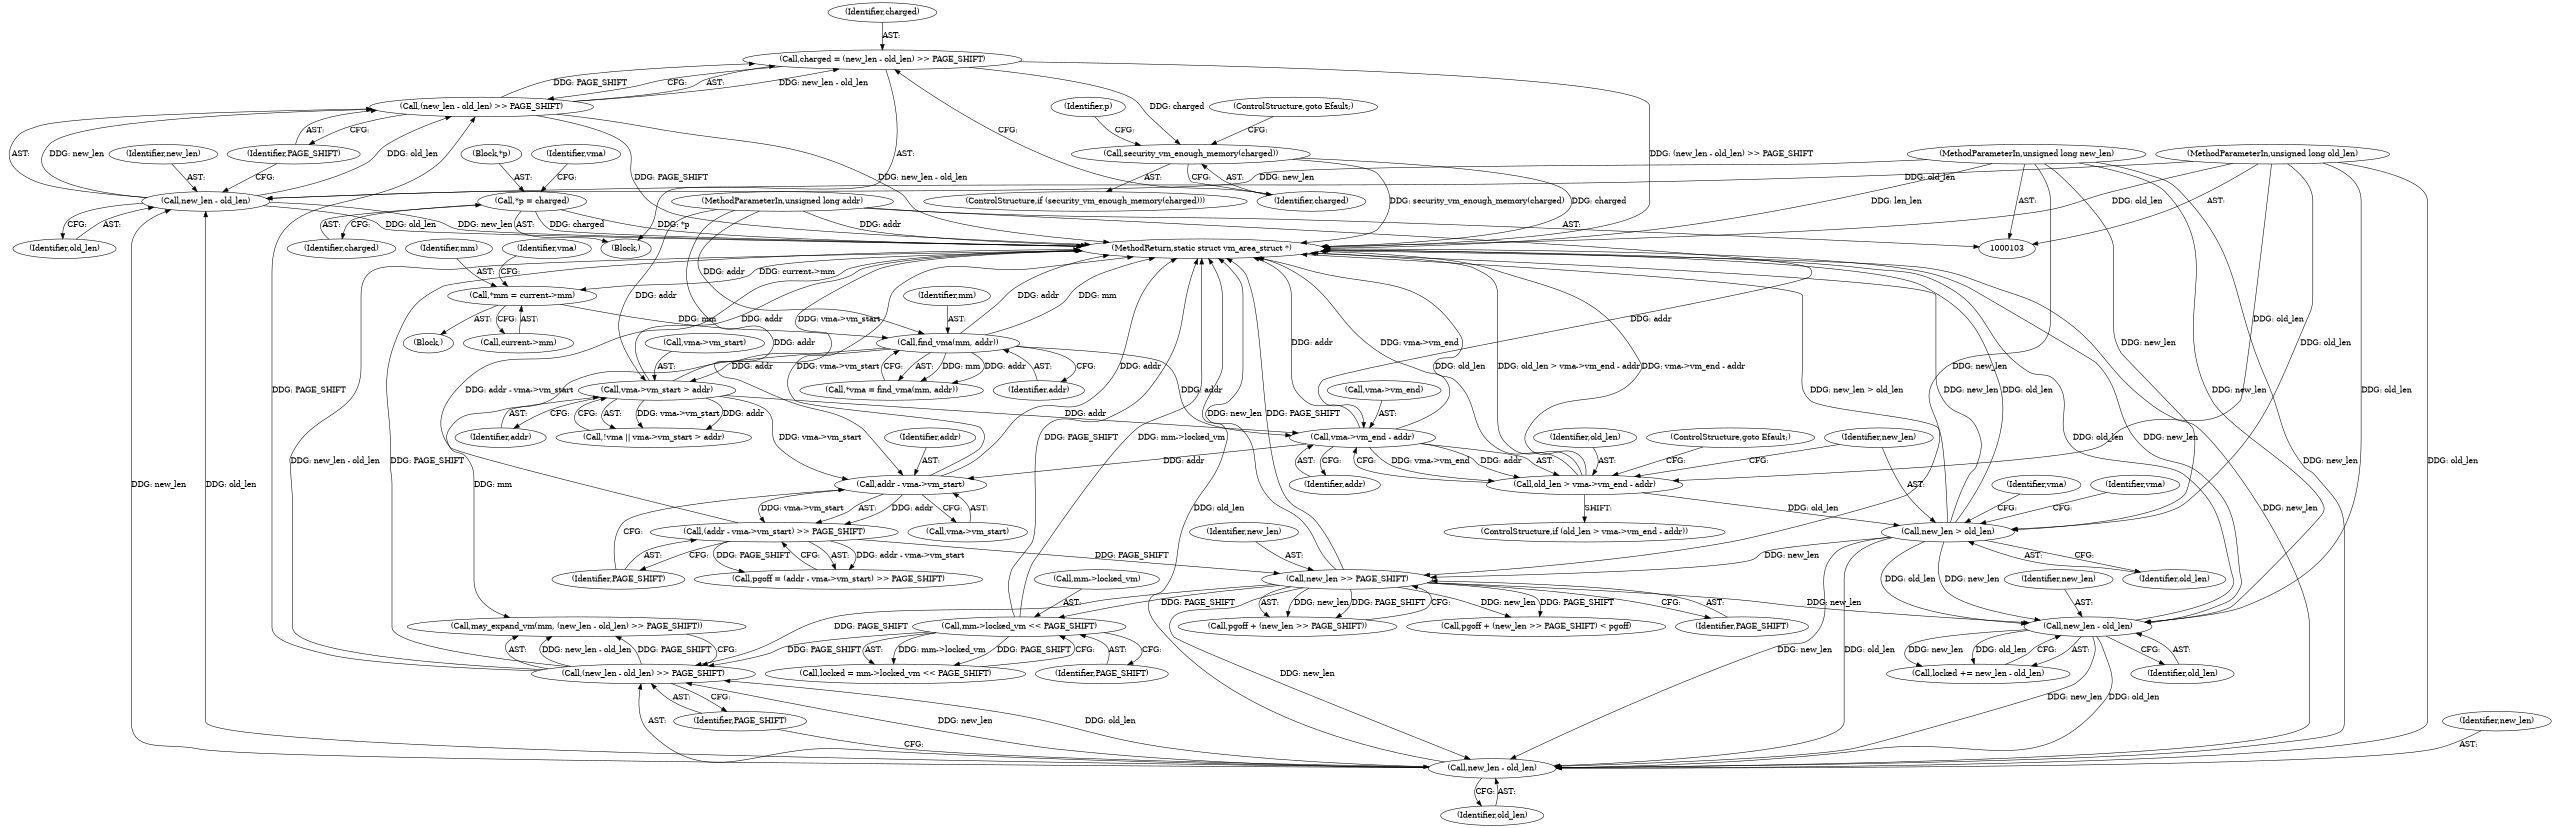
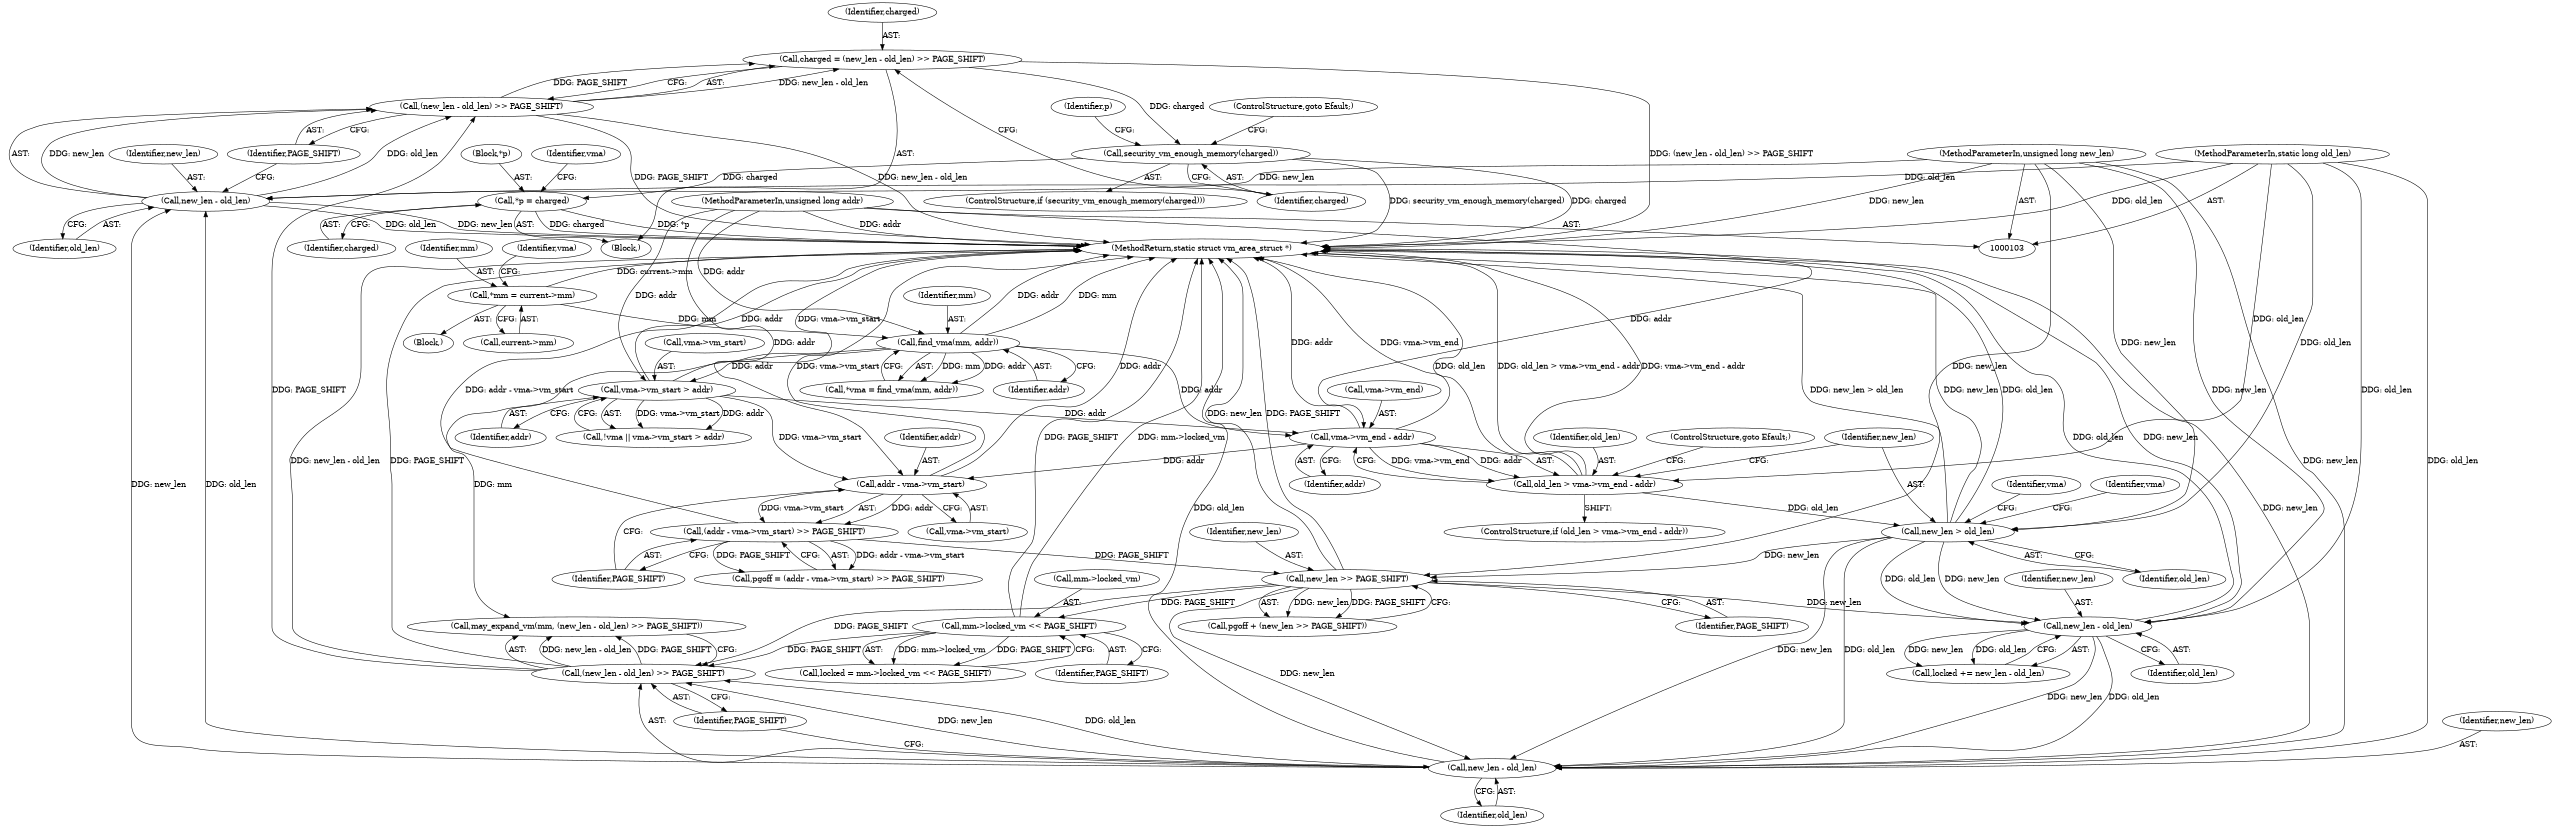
  digraph {
    n1 [label="(Call,charged = (new_len - old_len) >> PAGE_SHIFT)"]
    n2 [label="(Call,(new_len - old_len) >> PAGE_SHIFT)"]
    n3 [label="(Call,security_vm_enough_memory(charged))"]
    n4 [label="(Block,)"]
    n5 [label="(MethodReturn,static struct vm_area_struct *)"]
    n6 [label="(Identifier,PAGE_SHIFT)"]
    n7 [label="(Call,*p = charged)"]
    n8 [label="(ControlStructure,if (security_vm_enough_memory(charged)))"]
    n9 [label="(Identifier,charged)"]
    n10 [label="(Call,new_len - old_len)"]
    n11 [label="(Identifier,old_len)"]
    n12 [label="(Call,new_len - old_len)"]
    n13 [label="(Call,(new_len - old_len) >> PAGE_SHIFT)"]
    n14 [label="(Identifier,old_len)"]
    n15 [label="(Call,may_expand_vm(mm, (new_len - old_len) >> PAGE_SHIFT))"]
    n16 [label="(Identifier,PAGE_SHIFT)"]
    n17 [label="(Call,new_len >> PAGE_SHIFT)"]
    n18 [label="(Call,new_len - old_len)"]
    n19 [label="(Call,mm->locked_vm << PAGE_SHIFT)"]
    n20 [label="(Call,pgoff + (new_len >> PAGE_SHIFT))"]
-   n21 [label="(Call,pgoff + (new_len >> PAGE_SHIFT) < pgoff)"]
    n22 [label="(Identifier,PAGE_SHIFT)"]
    n23 [label="(Identifier,old_len)"]
    n24 [label="(Call,locked += new_len - old_len)"]
    n25 [label="(Identifier,PAGE_SHIFT)"]
    n26 [label="(Call,locked = mm->locked_vm << PAGE_SHIFT)"]
    n27 [label="(Call,new_len > old_len)"]
    n28 [label="(Identifier,old_len)"]
    n29 [label="(MethodParameterIn,unsigned long new_len)"]
    1000103
    n31 [label="(Call,old_len > vma->vm_end - addr)"]
    n32 [label="(Call,vma->vm_end - addr)"]
    n33 [label="(ControlStructure,if (old_len > vma->vm_end - addr))"]
    n34 [label="(Call,addr - vma->vm_start)"]
    n35 [label="(Identifier,addr)"]
-   n36 [label="(MethodParameterIn,unsigned long old_len)"]
+   n36 [label="(MethodParameterIn,static long old_len)"]
    n37 [label="(Call,(addr - vma->vm_start) >> PAGE_SHIFT)"]
    n38 [label="(Call,vma->vm_start)"]
    n39 [label="(Call,vma->vm_start > addr)"]
    n40 [label="(Identifier,addr)"]
    n41 [label="(Call,!vma || vma->vm_start > addr)"]
    n42 [label="(Call,find_vma(mm, addr))"]
    n43 [label="(Call,*vma = find_vma(mm, addr))"]
    n44 [label="(Identifier,addr)"]
    n45 [label="(Call,*mm = current->mm)"]
    n46 [label="(Block,)"]
    n47 [label="(Call,current->mm)"]
    n48 [label="(MethodParameterIn,unsigned long addr)"]
    n49 [label="(Identifier,PAGE_SHIFT)"]
    n50 [label="(Call,pgoff = (addr - vma->vm_start) >> PAGE_SHIFT)"]
    n51 [label="(Identifier,charged)"]
    n52 [label="(Block,*p)"]
    n53 [label="(ControlStructure,goto Efault;)"]
    n54 [label="(Identifier,mm)"]
    n55 [label="(Identifier,vma)"]
    n56 [label="(Identifier,vma)"]
    n57 [label="(Identifier,charged)"]
    n58 [label="(Identifier,addr)"]
    n59 [label="(Identifier,mm)"]
    n60 [label="(Identifier,vma)"]
    n61 [label="(Identifier,new_len)"]
    n62 [label="(Identifier,new_len)"]
    n63 [label="(Call,vma->vm_start)"]
    n64 [label="(Identifier,new_len)"]
    n65 [label="(Call,vma->vm_end)"]
    n66 [label="(Identifier,old_len)"]
    n67 [label="(Identifier,p)"]
    n68 [label="(Identifier,new_len)"]
    n69 [label="(ControlStructure,goto Efault;)"]
    n70 [label="(Identifier,vma)"]
    n71 [label="(Call,mm->locked_vm)"]
    n72 [label="(Identifier,new_len)"]
    n1 -> n2 [label="CFG: "]
    n1 -> n3 [label="DDG: charged"]
    n1 -> n4 [label="AST: "]
    n1 -> n5 [label="DDG: (new_len - old_len) >> PAGE_SHIFT"]
    n2 -> n1 [label="AST: "]
    n2 -> n1 [label="DDG: new_len - old_len"]
    n2 -> n1 [label="DDG: PAGE_SHIFT"]
    n2 -> n5 [label="DDG: new_len - old_len"]
    n2 -> n5 [label="DDG: PAGE_SHIFT"]
    n2 -> n6 [label="CFG: "]
    n3 -> n5 [label="DDG: security_vm_enough_memory(charged)"]
    n3 -> n5 [label="DDG: charged"]
+   n3 -> n7 [label="DDG: charged"]
    n3 -> n8 [label="AST: "]
    n3 -> n9 [label="CFG: "]
    n6 -> n2 [label="AST: "]
    n6 -> n10 [label="CFG: "]
    n7 -> n4 [label="AST: "]
    n7 -> n5 [label="DDG: charged"]
    n7 -> n5 [label="DDG: *p"]
    n7 -> n51 [label="CFG: "]
    n9 -> n1 [label="CFG: "]
    n9 -> n3 [label="AST: "]
    n10 -> n2 [label="AST: "]
    n10 -> n2 [label="DDG: new_len"]
    n10 -> n2 [label="DDG: old_len"]
    n10 -> n5 [label="DDG: old_len"]
    n10 -> n5 [label="DDG: new_len"]
    n10 -> n11 [label="CFG: "]
    n11 -> n10 [label="AST: "]
    n12 -> n5 [label="DDG: old_len"]
    n12 -> n5 [label="DDG: new_len"]
    n12 -> n10 [label="DDG: new_len"]
    n12 -> n10 [label="DDG: old_len"]
    n12 -> n13 [label="AST: "]
    n12 -> n13 [label="DDG: new_len"]
    n12 -> n13 [label="DDG: old_len"]
    n12 -> n14 [label="CFG: "]
    n13 -> n2 [label="DDG: PAGE_SHIFT"]
    n13 -> n5 [label="DDG: new_len - old_len"]
    n13 -> n5 [label="DDG: PAGE_SHIFT"]
    n13 -> n15 [label="AST: "]
    n13 -> n15 [label="DDG: new_len - old_len"]
    n13 -> n15 [label="DDG: PAGE_SHIFT"]
    n13 -> n16 [label="CFG: "]
    n14 -> n12 [label="AST: "]
    n15 -> n13 [label="CFG: "]
    n16 -> n12 [label="CFG: "]
    n16 -> n13 [label="AST: "]
    n17 -> n5 [label="DDG: new_len"]
    n17 -> n5 [label="DDG: PAGE_SHIFT"]
    n17 -> n12 [label="DDG: new_len"]
    n17 -> n13 [label="DDG: PAGE_SHIFT"]
    n17 -> n18 [label="DDG: new_len"]
    n17 -> n19 [label="DDG: PAGE_SHIFT"]
    n17 -> n20 [label="AST: "]
    n17 -> n20 [label="DDG: new_len"]
    n17 -> n20 [label="DDG: PAGE_SHIFT"]
-   n17 -> n21 [label="DDG: new_len"]
-   n17 -> n21 [label="DDG: PAGE_SHIFT"]
    n17 -> n22 [label="CFG: "]
    n18 -> n5 [label="DDG: old_len"]
    n18 -> n5 [label="DDG: new_len"]
    n18 -> n12 [label="DDG: new_len"]
    n18 -> n12 [label="DDG: old_len"]
    n18 -> n23 [label="CFG: "]
    n18 -> n24 [label="AST: "]
    n18 -> n24 [label="DDG: new_len"]
    n18 -> n24 [label="DDG: old_len"]
    n19 -> n5 [label="DDG: PAGE_SHIFT"]
    n19 -> n5 [label="DDG: mm->locked_vm"]
    n19 -> n13 [label="DDG: PAGE_SHIFT"]
    n19 -> n25 [label="CFG: "]
    n19 -> n26 [label="AST: "]
    n19 -> n26 [label="DDG: mm->locked_vm"]
    n19 -> n26 [label="DDG: PAGE_SHIFT"]
    n20 -> n17 [label="CFG: "]
    n22 -> n17 [label="AST: "]
    n23 -> n18 [label="AST: "]
    n24 -> n18 [label="CFG: "]
    n25 -> n19 [label="AST: "]
    n26 -> n19 [label="CFG: "]
    n27 -> n5 [label="DDG: new_len > old_len"]
    n27 -> n5 [label="DDG: new_len"]
    n27 -> n5 [label="DDG: old_len"]
    n27 -> n12 [label="DDG: new_len"]
    n27 -> n12 [label="DDG: old_len"]
    n27 -> n17 [label="DDG: new_len"]
    n27 -> n18 [label="DDG: new_len"]
    n27 -> n18 [label="DDG: old_len"]
    n27 -> n28 [label="CFG: "]
    n28 -> n27 [label="AST: "]
-   n29 -> n5 [label="DDG: len_len"]
+   n29 -> n5 [label="DDG: new_len"]
    n29 -> n10 [label="DDG: new_len"]
    n29 -> n12 [label="DDG: new_len"]
    n29 -> n17 [label="DDG: new_len"]
    n29 -> n18 [label="DDG: new_len"]
    n29 -> n27 [label="DDG: new_len"]
    n29 -> 1000103 [label="AST: "]
    n31 -> n5 [label="DDG: old_len > vma->vm_end - addr"]
    n31 -> n5 [label="DDG: vma->vm_end - addr"]
    n31 -> n5 [label="DDG: old_len"]
    n31 -> n27 [label="DDG: old_len"]
    n31 -> n32 [label="CFG: "]
    n31 -> n33 [label="SHIFT: "]
    n32 -> n5 [label="DDG: addr"]
    n32 -> n5 [label="DDG: vma->vm_end"]
    n32 -> n31 [label="AST: "]
    n32 -> n31 [label="DDG: vma->vm_end"]
    n32 -> n31 [label="DDG: addr"]
    n32 -> n34 [label="DDG: addr"]
    n32 -> n35 [label="CFG: "]
    n34 -> n5 [label="DDG: vma->vm_start"]
    n34 -> n5 [label="DDG: addr"]
    n34 -> n37 [label="AST: "]
    n34 -> n37 [label="DDG: addr"]
    n34 -> n37 [label="DDG: vma->vm_start"]
    n34 -> n38 [label="CFG: "]
    n35 -> n32 [label="AST: "]
    n36 -> n5 [label="DDG: old_len"]
    n36 -> n10 [label="DDG: old_len"]
    n36 -> n12 [label="DDG: old_len"]
    n36 -> n18 [label="DDG: old_len"]
    n36 -> n27 [label="DDG: old_len"]
    n36 -> 1000103 [label="AST: "]
    n36 -> n31 [label="DDG: old_len"]
    n37 -> n5 [label="DDG: addr - vma->vm_start"]
    n37 -> n17 [label="DDG: PAGE_SHIFT"]
    n37 -> n49 [label="CFG: "]
    n37 -> n50 [label="AST: "]
    n37 -> n50 [label="DDG: addr - vma->vm_start"]
    n37 -> n50 [label="DDG: PAGE_SHIFT"]
    n38 -> n34 [label="AST: "]
    n39 -> n5 [label="DDG: vma->vm_start"]
    n39 -> n5 [label="DDG: addr"]
    n39 -> n32 [label="DDG: addr"]
    n39 -> n34 [label="DDG: vma->vm_start"]
    n39 -> n40 [label="CFG: "]
    n39 -> n41 [label="AST: "]
    n39 -> n41 [label="DDG: vma->vm_start"]
    n39 -> n41 [label="DDG: addr"]
    n40 -> n39 [label="AST: "]
    n41 -> n39 [label="CFG: "]
    n42 -> n5 [label="DDG: addr"]
    n42 -> n5 [label="DDG: mm"]
    n42 -> n15 [label="DDG: mm"]
    n42 -> n32 [label="DDG: addr"]
    n42 -> n39 [label="DDG: addr"]
    n42 -> n43 [label="AST: "]
    n42 -> n43 [label="DDG: mm"]
    n42 -> n43 [label="DDG: addr"]
    n42 -> n44 [label="CFG: "]
    n43 -> n42 [label="CFG: "]
    n44 -> n42 [label="AST: "]
-   n5 -> n45 [label="DDG: current->mm"]
+   n45 -> n5 [label="DDG: current->mm"]
    n45 -> n42 [label="DDG: mm"]
    n45 -> n46 [label="AST: "]
    n45 -> n47 [label="CFG: "]
    n47 -> n45 [label="AST: "]
    n48 -> n5 [label="DDG: addr"]
    n48 -> 1000103 [label="AST: "]
    n48 -> n32 [label="DDG: addr"]
    n48 -> n34 [label="DDG: addr"]
    n48 -> n39 [label="DDG: addr"]
    n48 -> n42 [label="DDG: addr"]
    n49 -> n34 [label="CFG: "]
    n49 -> n37 [label="AST: "]
    n50 -> n37 [label="CFG: "]
    n51 -> n7 [label="AST: "]
    n52 -> n7 [label="AST: "]
    n53 -> n3 [label="CFG: "]
    n54 -> n42 [label="AST: "]
    n55 -> n45 [label="CFG: "]
    n56 -> n27 [label="CFG: "]
    n57 -> n1 [label="AST: "]
    n58 -> n34 [label="AST: "]
    n59 -> n45 [label="AST: "]
    n60 -> n27 [label="CFG: "]
    n61 -> n12 [label="AST: "]
    n62 -> n10 [label="AST: "]
    n63 -> n39 [label="AST: "]
    n64 -> n17 [label="AST: "]
    n65 -> n32 [label="AST: "]
    n66 -> n31 [label="AST: "]
    n67 -> n3 [label="CFG: "]
    n68 -> n27 [label="AST: "]
    n68 -> n31 [label="CFG: "]
    n69 -> n31 [label="CFG: "]
    n70 -> n7 [label="CFG: "]
    n71 -> n19 [label="AST: "]
    n72 -> n18 [label="AST: "]
  }
